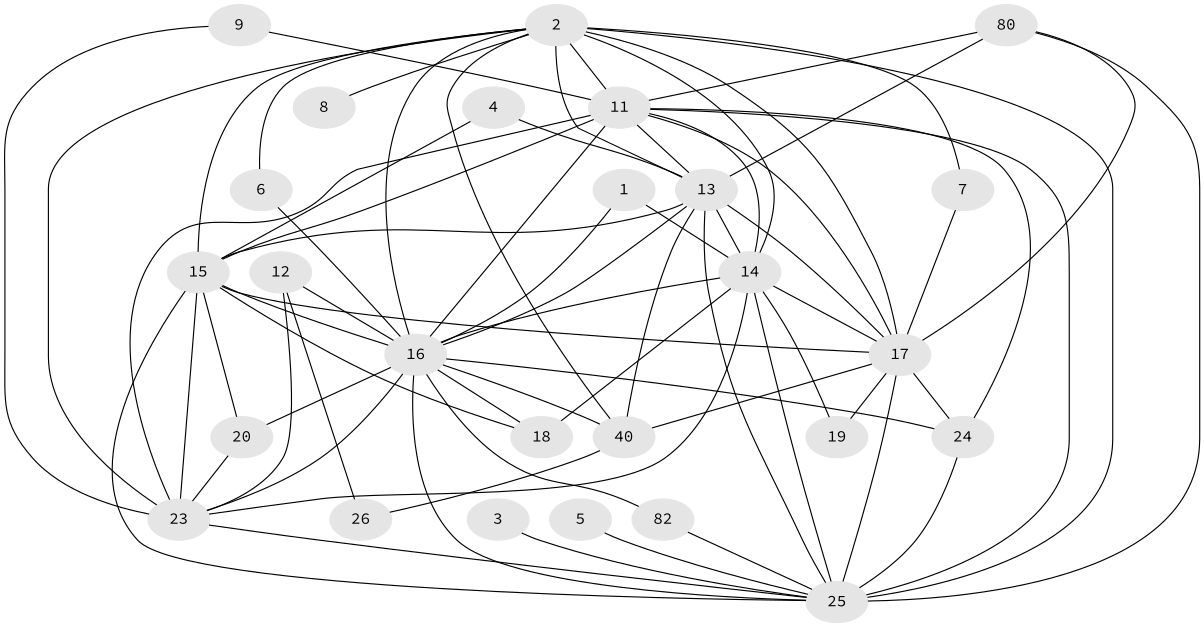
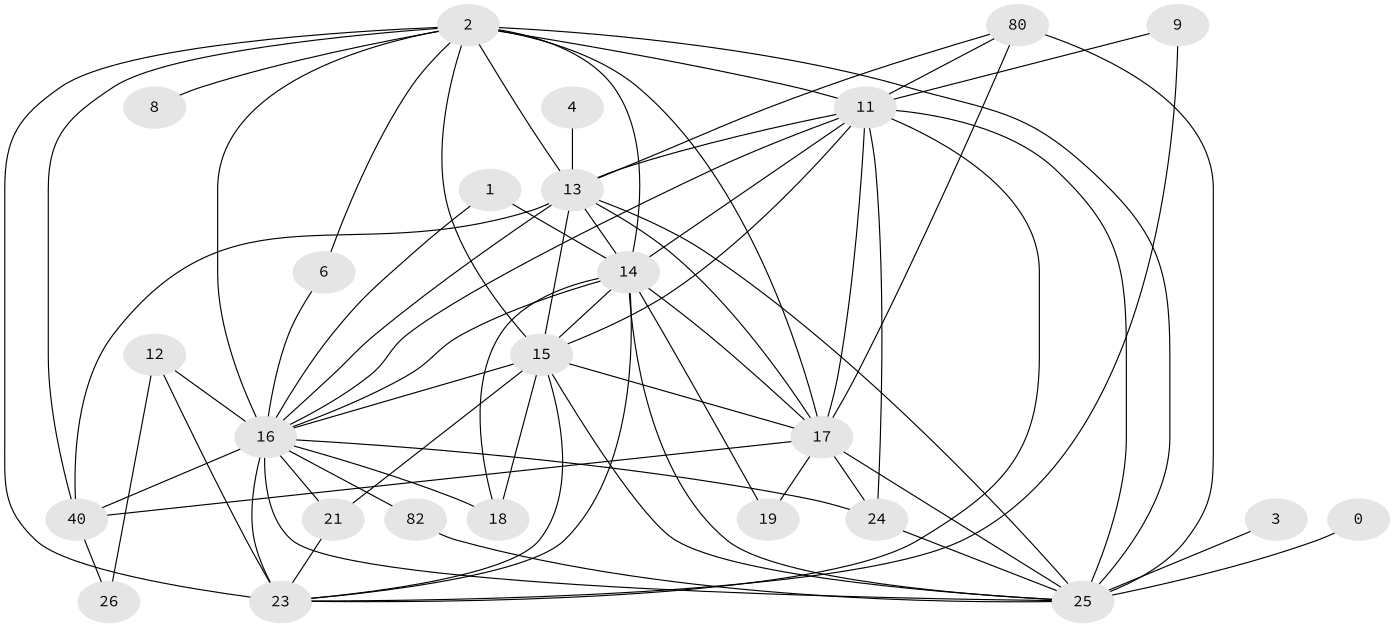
  graph {
    fontname="Source Code Pro"
    node [color=gray90 fontname="Source Code Pro" style=filled]
    edge [fontname="Source Code Pro" weight=1.0]
    1
    14
    16
    15
    17
    23
    25
    18
    19
    n10 [label=40]
    24
-   21 [label=20]
+   21
    n13 [label=82]
    2
    6
-   7
    8
    11
    13
    26
    3
    4
-   5
+   5 [label=0]
    9
    n25 [label=80]
    12
    1 -- 14
    1 -- 16
    14 -- 16
-   4 -- 15
+   14 -- 15
    14 -- 17
    14 -- 23
    14 -- 25
    14 -- 18
    14 -- 19
    16 -- 23
    16 -- 25
    16 -- 18
    16 -- n10
    16 -- 24
    16 -- 21
    16 -- n13
    15 -- 16
    15 -- 17 [weight=2.0]
    15 -- 23
    15 -- 25
    15 -- 18
    15 -- 21
    17 -- 25 [weight=2.0]
    17 -- 19
    17 -- n10
    17 -- 24
-   23 -- 25
    n10 -- 26
    24 -- 25
    21 -- 23
    n13 -- 25
    2 -- 14 [weight=3.0]
    2 -- 16 [weight=5.0]
    2 -- 15 [weight=2.0]
    2 -- 17 [weight=3.0]
    2 -- 23 [weight=3.0]
    2 -- 25 [weight=3.0]
    2 -- n10
    2 -- 6
-   2 -- 7
    2 -- 8 [weight=2.0]
    2 -- 11 [weight=3.0]
    2 -- 13 [weight=2.0]
    6 -- 16
-   7 -- 17
    11 -- 14
    11 -- 16
    11 -- 15 [weight=2.0]
    11 -- 17
    11 -- 23
    11 -- 25
    11 -- 24
    11 -- 13
    13 -- 14
    13 -- 16
    13 -- 15 [weight=2.0]
    13 -- 17
    13 -- 25
    13 -- n10
    3 -- 25
    4 -- 13
    5 -- 25
    9 -- 23
    9 -- 11
    n25 -- 17
    n25 -- 25
    n25 -- 11
    n25 -- 13
    12 -- 16 [weight=2.0]
    12 -- 23
    12 -- 26
  }
